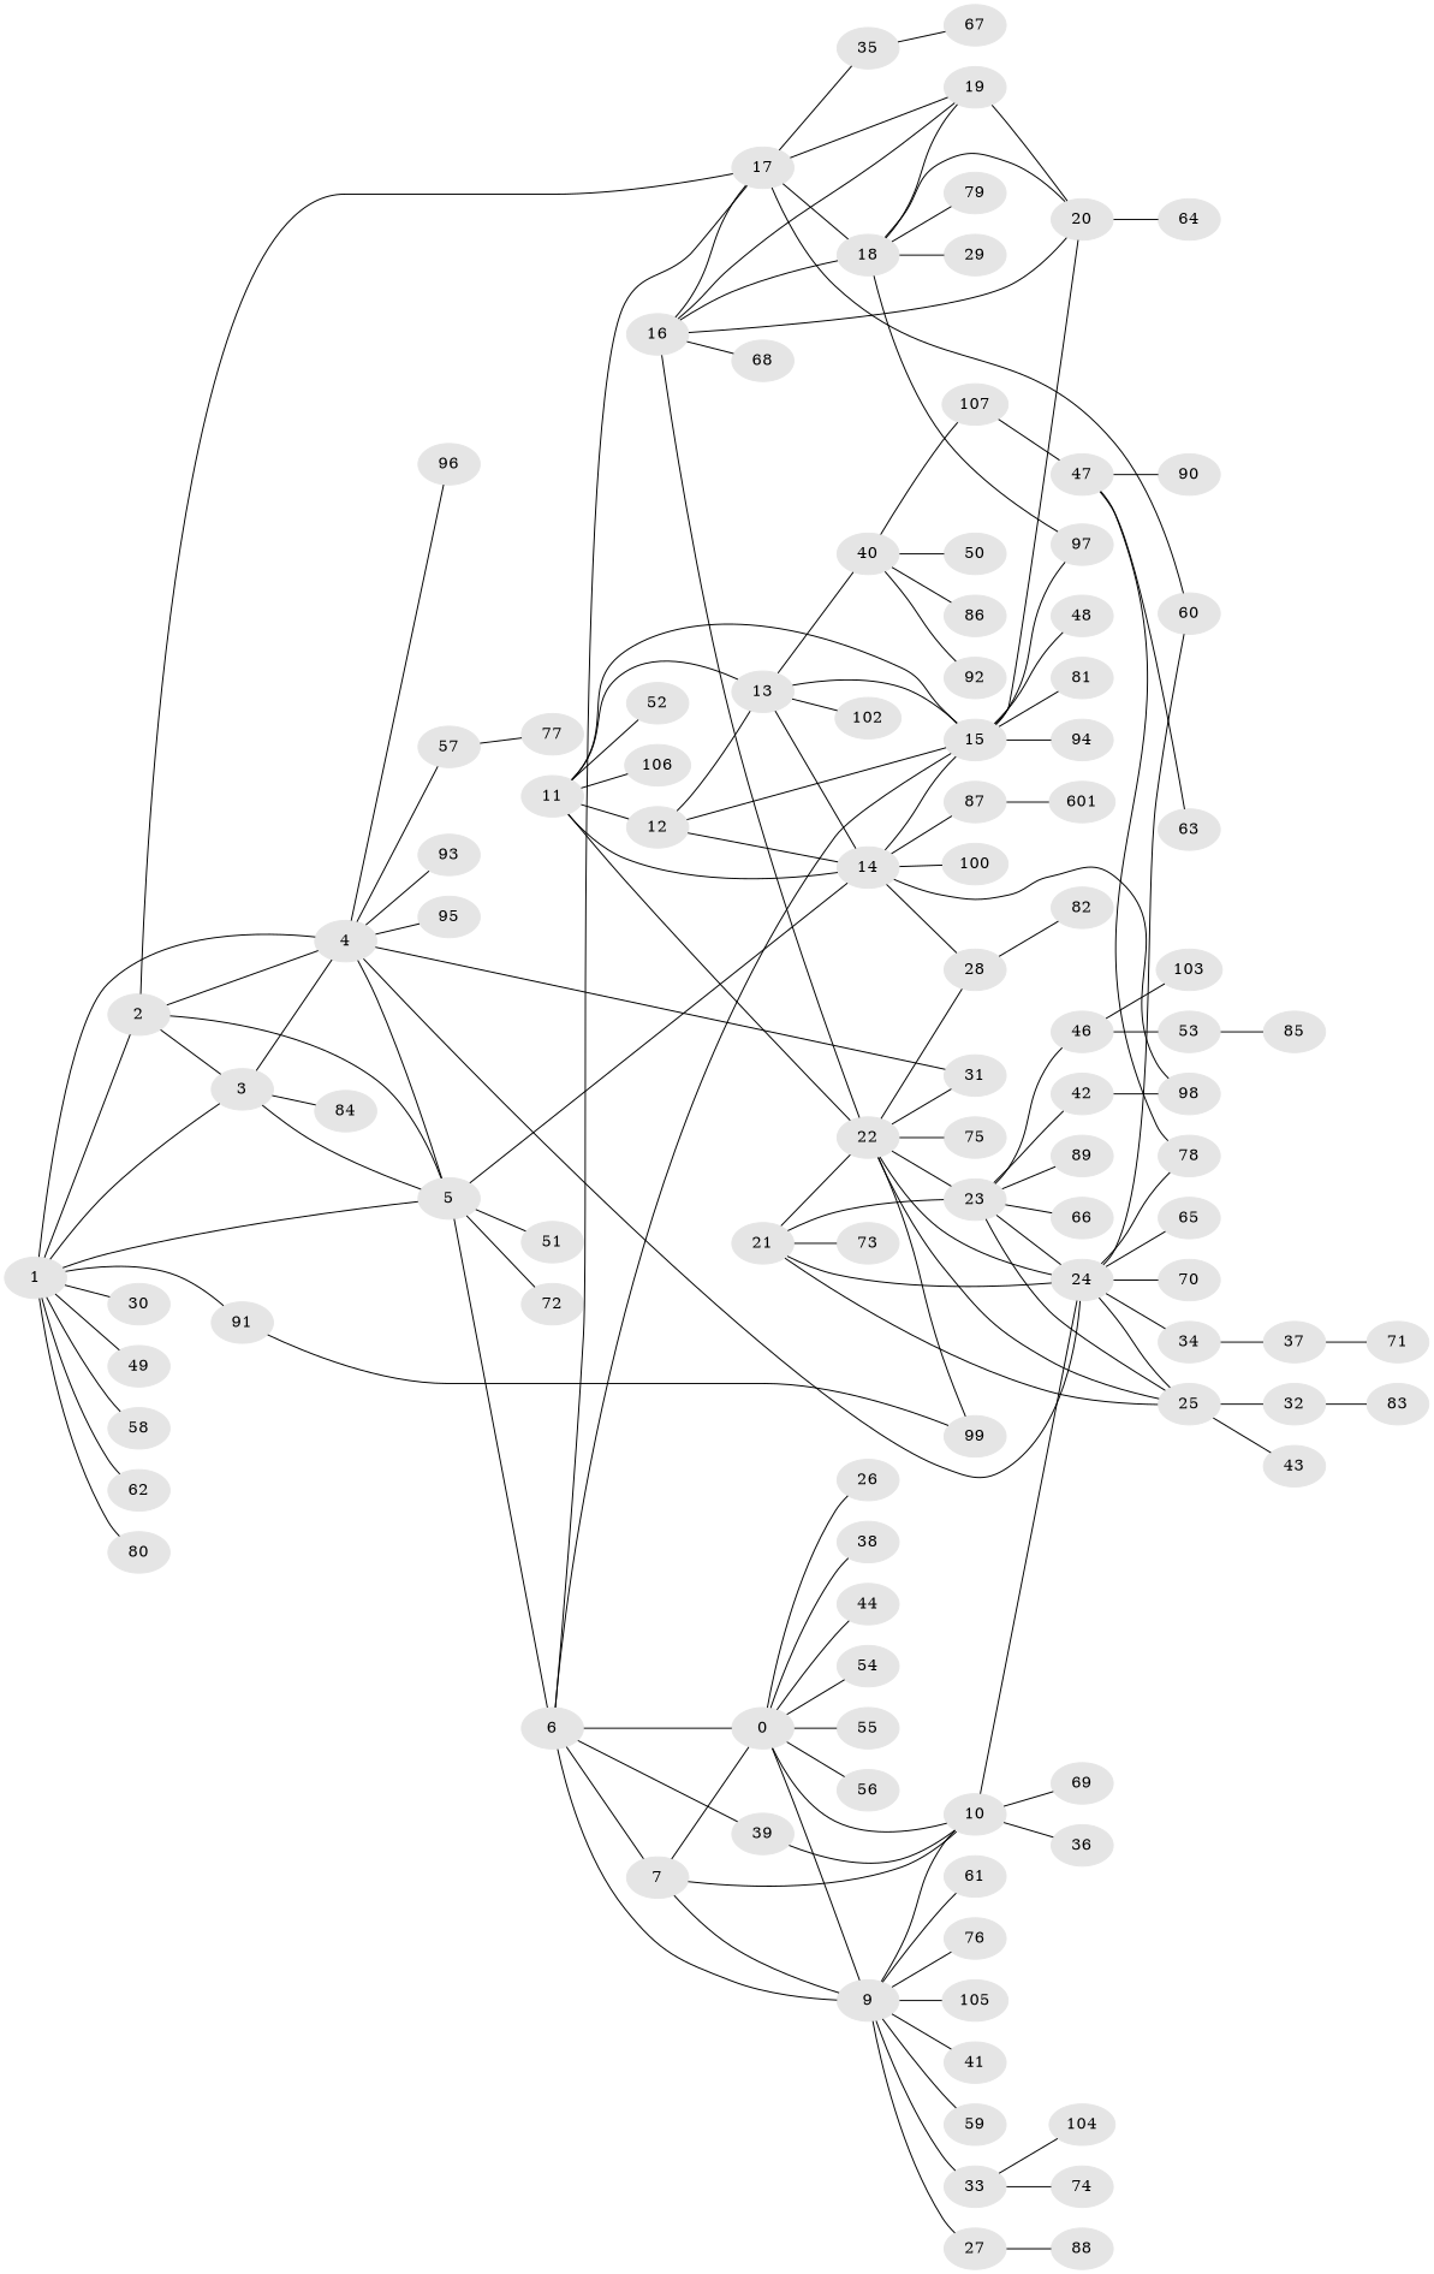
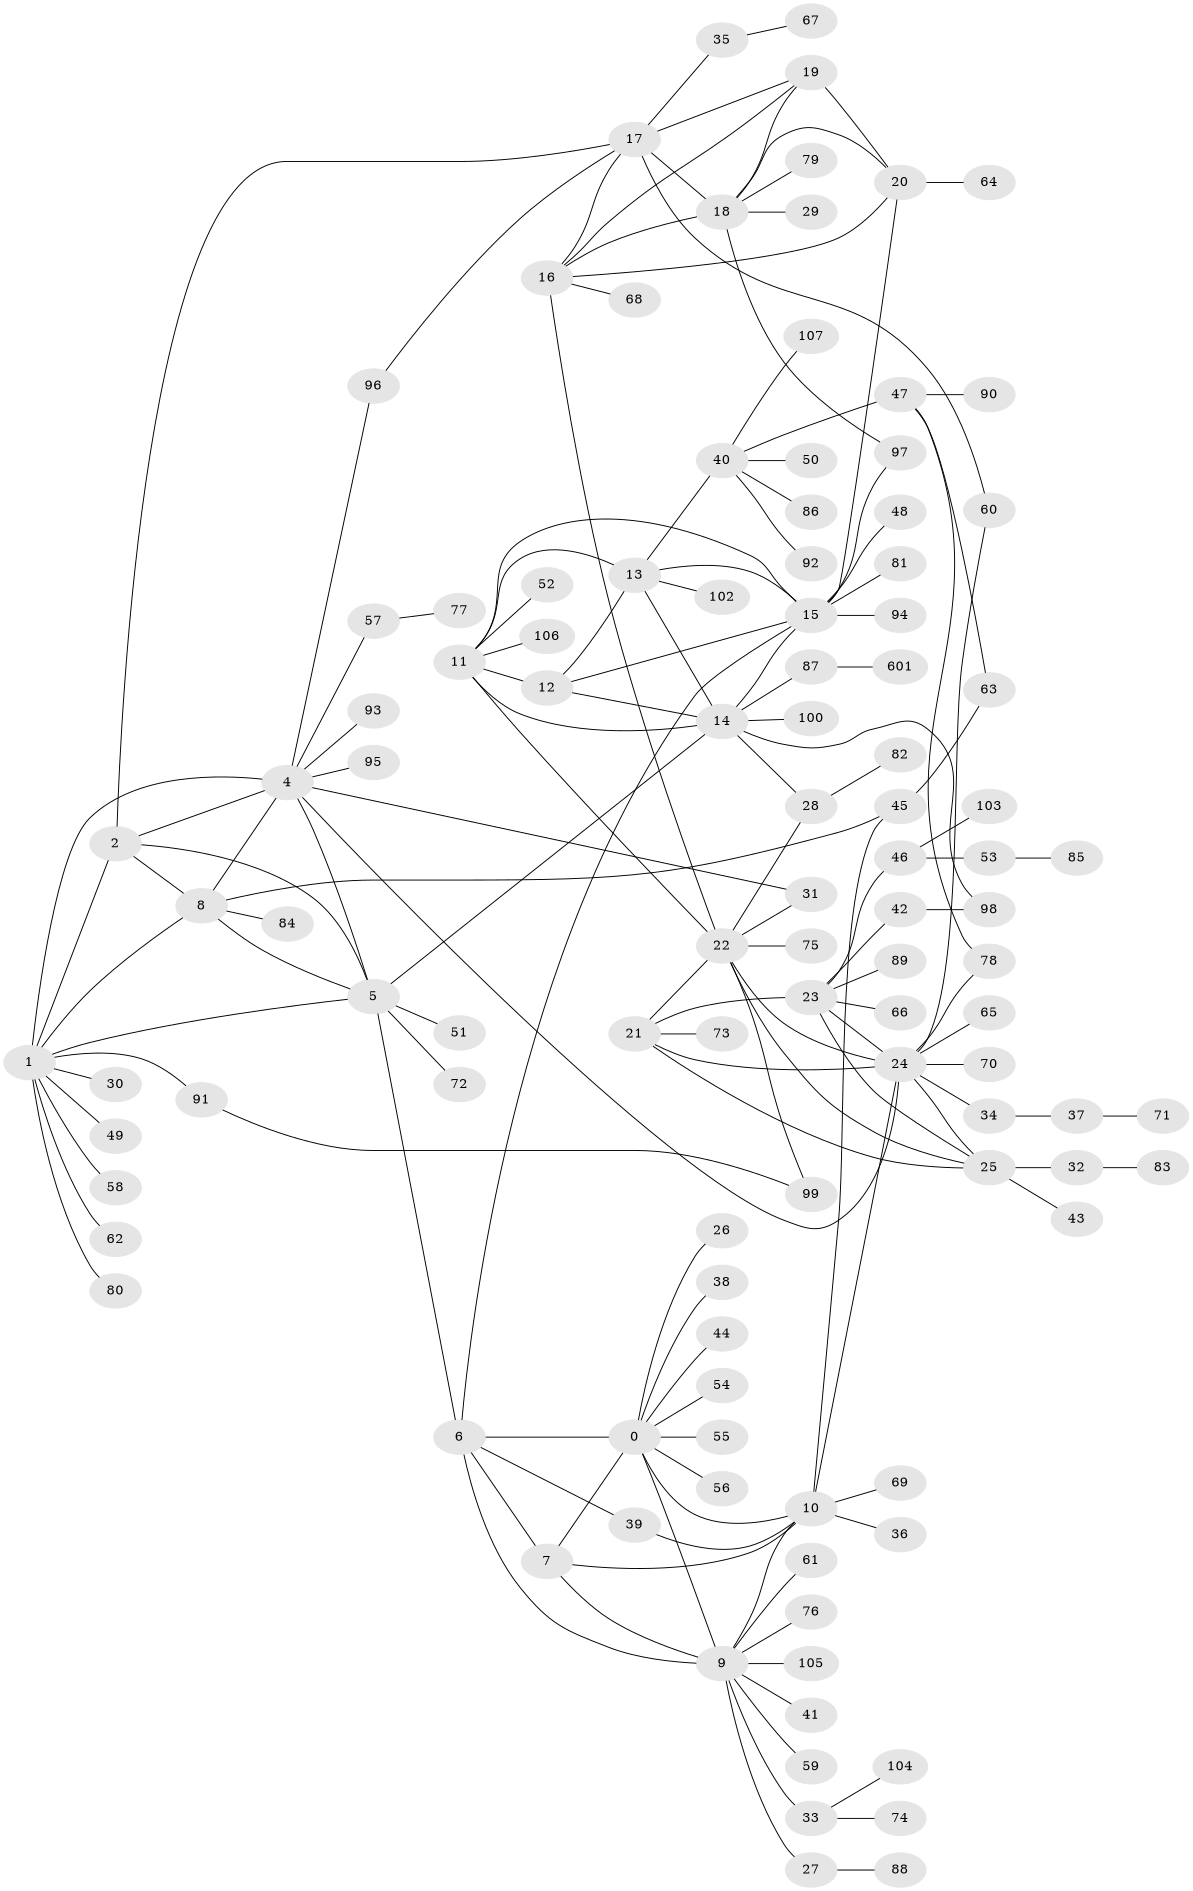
  graph {
    rankdir=LR
    node [color=gray90 style=filled]
    1
    2
-   3
+   3 [label=8]
    4
    5
    30
    49
    58
    62
    80
    91
    17
+   45
    84
    24
    31
    57
    93
    95
    96
    6
    14
    51
    72
    99
    18
    19
    35
    60
    63
    25
    34
    65
    70
    78
    77
    7
    n38 [label=0]
    9
    15
    39
    28
    87
    98
    100
    10
    26
    38
    44
    54
    55
    56
    27
    33
    41
    59
    61
    76
    105
    36
    69
    20
    48
    81
    94
    97
    88
    74
    104
    11
    12
    13
    22
    52
    106
    40
    102
    23
    75
    47
    50
    86
    92
    107
    82
    n86 [label=601]
    64
    16
    68
    29
    79
    67
    21
    73
    42
    46
    66
    89
    32
    43
    53
    103
    37
    83
    71
    90
    85
    1 -- 2
    1 -- 3
    1 -- 4
    1 -- 5
    1 -- 30
    1 -- 49
    1 -- 58
    1 -- 62
    1 -- 80
    1 -- 91
    2 -- 3
    2 -- 4
    2 -- 5
    2 -- 17
    3 -- 4
    3 -- 5
+   3 -- 45
    3 -- 84
    4 -- 5
    4 -- 24
    4 -- 31
    4 -- 57
    4 -- 93
    4 -- 95
    4 -- 96
    5 -- 6
    5 -- 14
    5 -- 51
    5 -- 72
    91 -- 99
    17 -- 18
    17 -- 19
    17 -- 35
    17 -- 60
+   45 -- 63
    24 -- 60
    24 -- 25
    24 -- 34
    24 -- 65
    24 -- 70
    24 -- 78
    57 -- 77
-   6 -- 17
+   96 -- 17
    6 -- 7
    6 -- n38
    6 -- 9
    6 -- 15
    6 -- 39
    14 -- 15
    14 -- 28
    14 -- 87
    14 -- 98
    14 -- 100
    18 -- 19
    18 -- 20
    18 -- 97
    18 -- 29
    18 -- 79
    19 -- 20
    35 -- 67
    25 -- 32
    25 -- 43
    34 -- 37
    7 -- n38
    7 -- 9
    7 -- 10
    n38 -- 9
    n38 -- 10
    n38 -- 26
    n38 -- 38
    n38 -- 44
    n38 -- 54
    n38 -- 55
    n38 -- 56
    9 -- 10
    9 -- 27
    9 -- 33
    9 -- 41
    9 -- 59
    9 -- 61
    9 -- 76
    9 -- 105
    15 -- 20
    15 -- 48
    15 -- 81
    15 -- 94
    15 -- 97
    39 -- 10
    28 -- 82
    87 -- n86
+   10 -- 45
    10 -- 24
    10 -- 36
    10 -- 69
    27 -- 88
    33 -- 74
    33 -- 104
    20 -- 64
    11 -- 14
    11 -- 15
    11 -- 12
    11 -- 13
    11 -- 22
    11 -- 52
    11 -- 106
    12 -- 14
    12 -- 15
    12 -- 13
    13 -- 14
    13 -- 15
    13 -- 40
    13 -- 102
    22 -- 24
    22 -- 31
    22 -- 99
    22 -- 25
    22 -- 28
-   22 -- 23
    22 -- 75
-   107 -- 47
+   40 -- 47
    40 -- 50
    40 -- 86
    40 -- 92
    40 -- 107
    23 -- 24
    23 -- 25
    23 -- 42
    23 -- 46
    23 -- 66
    23 -- 89
    47 -- 63
    47 -- 78
    47 -- 90
    16 -- 17
    16 -- 18
    16 -- 19
    16 -- 20
    16 -- 22
    16 -- 68
    21 -- 24
    21 -- 25
    21 -- 22
    21 -- 23
    21 -- 73
    42 -- 98
    46 -- 53
    46 -- 103
    32 -- 83
    53 -- 85
    37 -- 71
  }
